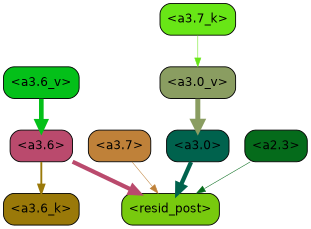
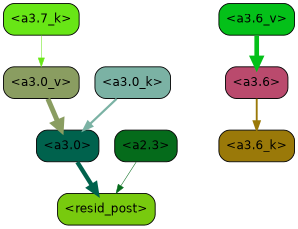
  strict digraph {
    splines=true
    node [color=black fontname=Helvetica shape=box style="filled, rounded"]
    edge [penwidth=0.6]
-   "<a3.7>" [fillcolor="#bf8139"]
    "<resid_post>" [fillcolor="#78ca0e"]
    "<a3.6>" [fillcolor="#ba4a6d"]
    "<a3.6_k>" [fillcolor="#9a7909"]
    "<a3.0>" [fillcolor="#00624d"]
    "<a2.3>" [fillcolor="#056b1b"]
    "<a3.7_k>" [fillcolor="#68e616"]
    "<a3.0_v>" [fillcolor="#8a9d61"]
+   "<a3.0_k>" [fillcolor="#7bb2a4"]
    "<a3.6_v>" [fillcolor="#04c019"]
-   "<a3.7>" -> "<resid_post>" [color="#bf8139"]
-   "<a3.6>" -> "<resid_post>" [color="#ba4a6d" penwidth=4.7534414529800415]
    "<a3.6>" -> "<a3.6_k>" [color="#9a7909" penwidth=2.13908451795578]
    "<a3.0>" -> "<resid_post>" [color="#00624d" penwidth=4.898576855659485]
    "<a2.3>" -> "<resid_post>" [color="#056b1b"]
    "<a3.7_k>" -> "<a3.0_v>" [color="#68e616"]
    "<a3.0_v>" -> "<a3.0>" [color="#8a9d61" penwidth=5.680712580680847]
+   "<a3.0_k>" -> "<a3.0>" [color="#7bb2a4" penwidth=2.520303964614868]
    "<a3.6_v>" -> "<a3.6>" [color="#04c019" penwidth=5.297133803367615]
  }
